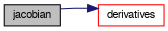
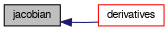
  digraph {
    rankdir=LR
    node [fontname=FreeSans fontsize=10 shape=record]
    n1 [color=black fillcolor=grey75 fontcolor=black height=0.2 label=jacobian style=filled width=0.4]
    n2 [color=red height=0.2 label=derivatives width=0.4]
-   n2 -> n1 [color=midnightblue dir=back fontname=FreeSans fontsize=10 labelfontname=FreeSans labelfontsize=10 style=solid]
+   n1 -> n2 [color=midnightblue dir=back fontname=FreeSans fontsize=10 labelfontname=FreeSans labelfontsize=10 style=solid]
  }
